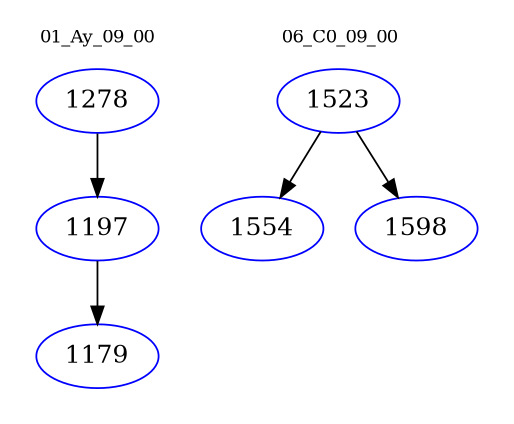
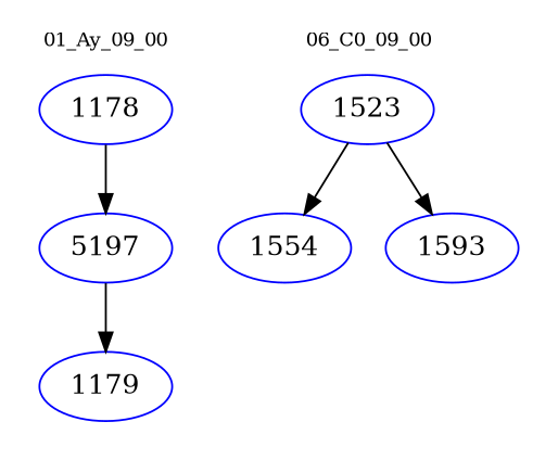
  digraph {
    node [color=blue]
    edge [color=black]
-   n1 [label=1278]
+   n1 [label=1178]
    n2 [label=1179]
-   n3 [label=1197]
+   n3 [label=5197]
    n4 [label=1523]
    n5 [label=1554]
-   n6 [label=1598]
+   n6 [label=1593]
    subgraph cluster_1 {
      color=white
      fontsize=10
      label="01_Ay_09_00"
      n1
      n2
      n3
    }
    subgraph cluster_2 {
      color=white
      fontsize=10
      label="06_C0_09_00"
      n4
      n5
      n6
    }
    n1 -> n3
    n3 -> n2
    n4 -> n5
    n4 -> n6
  }
